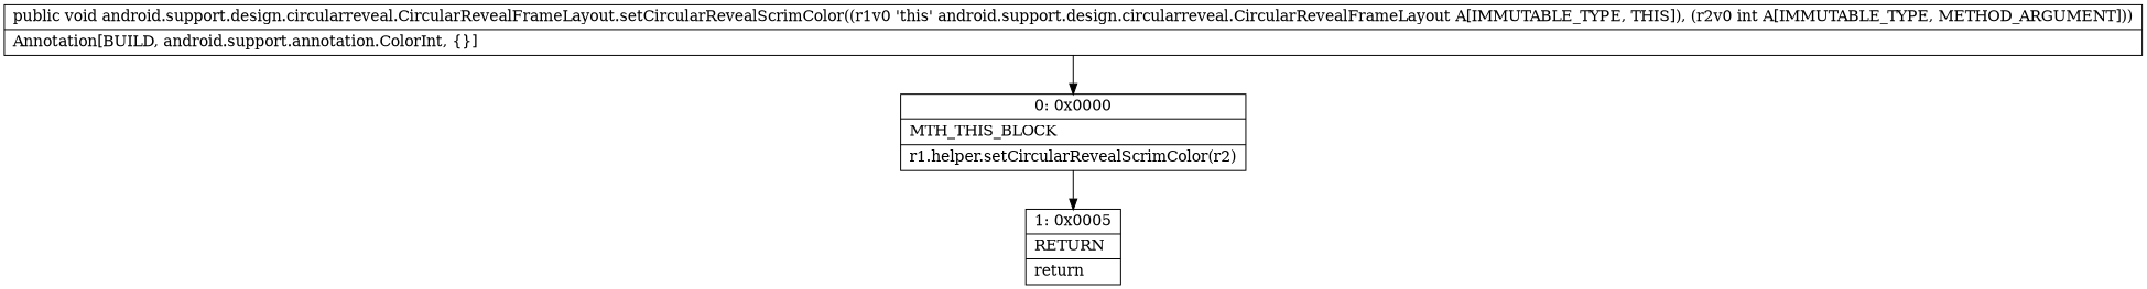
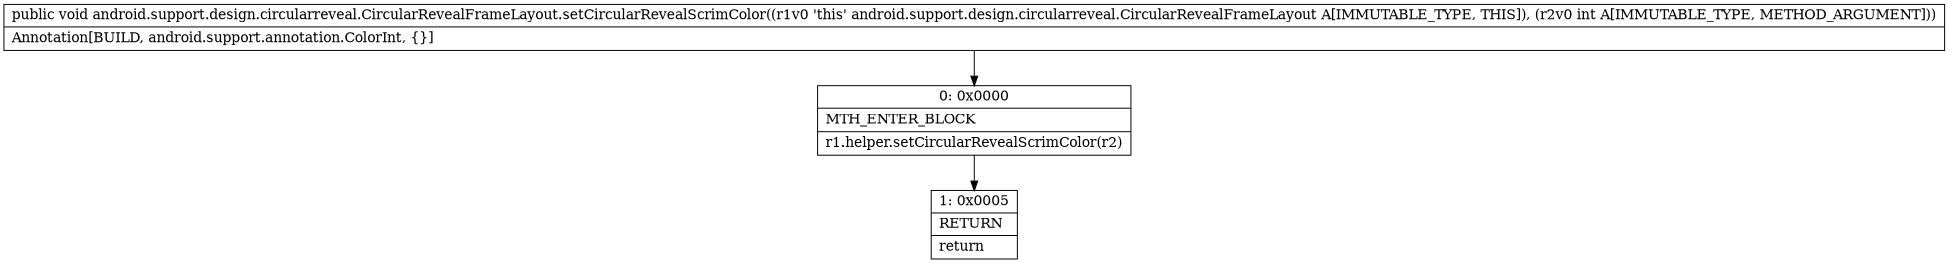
  digraph {
    node [shape=record]
-   n1 [label="{0\:\ 0x0000|MTH_THIS_BLOCK\l|r1.helper.setCircularRevealScrimColor(r2)\l}"]
+   n1 [label="{0\:\ 0x0000|MTH_ENTER_BLOCK\l|r1.helper.setCircularRevealScrimColor(r2)\l}"]
    n2 [label="{1\:\ 0x0005|RETURN\l|return\l}"]
    n3 [label="{public void android.support.design.circularreveal.CircularRevealFrameLayout.setCircularRevealScrimColor((r1v0 'this' android.support.design.circularreveal.CircularRevealFrameLayout A[IMMUTABLE_TYPE, THIS]), (r2v0 int A[IMMUTABLE_TYPE, METHOD_ARGUMENT]))  | Annotation[BUILD, android.support.annotation.ColorInt, \{\}]\l}"]
    n1 -> n2
    n3 -> n1
  }
